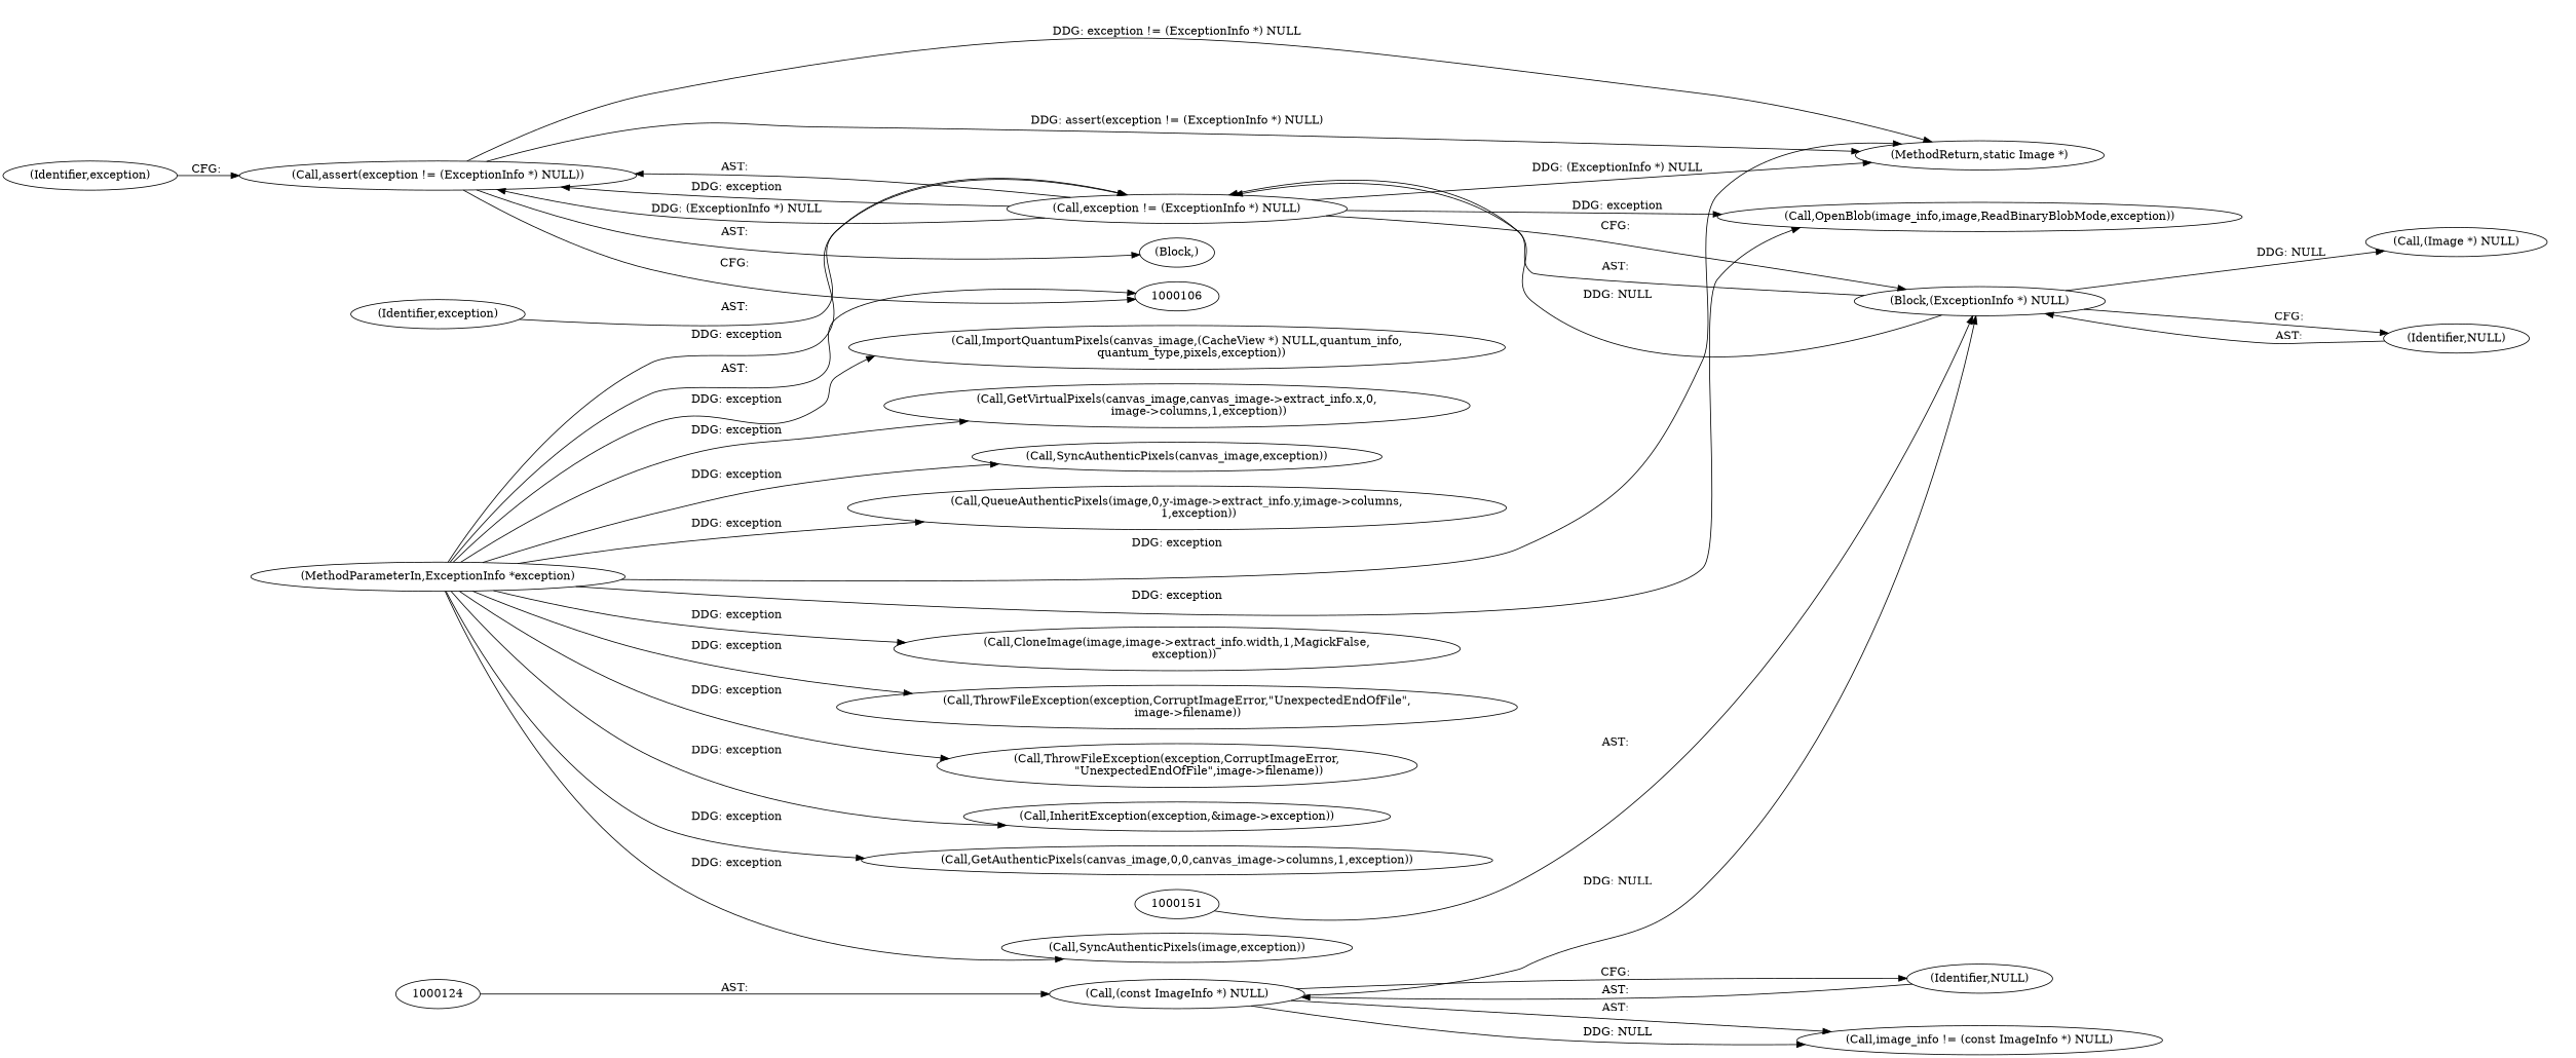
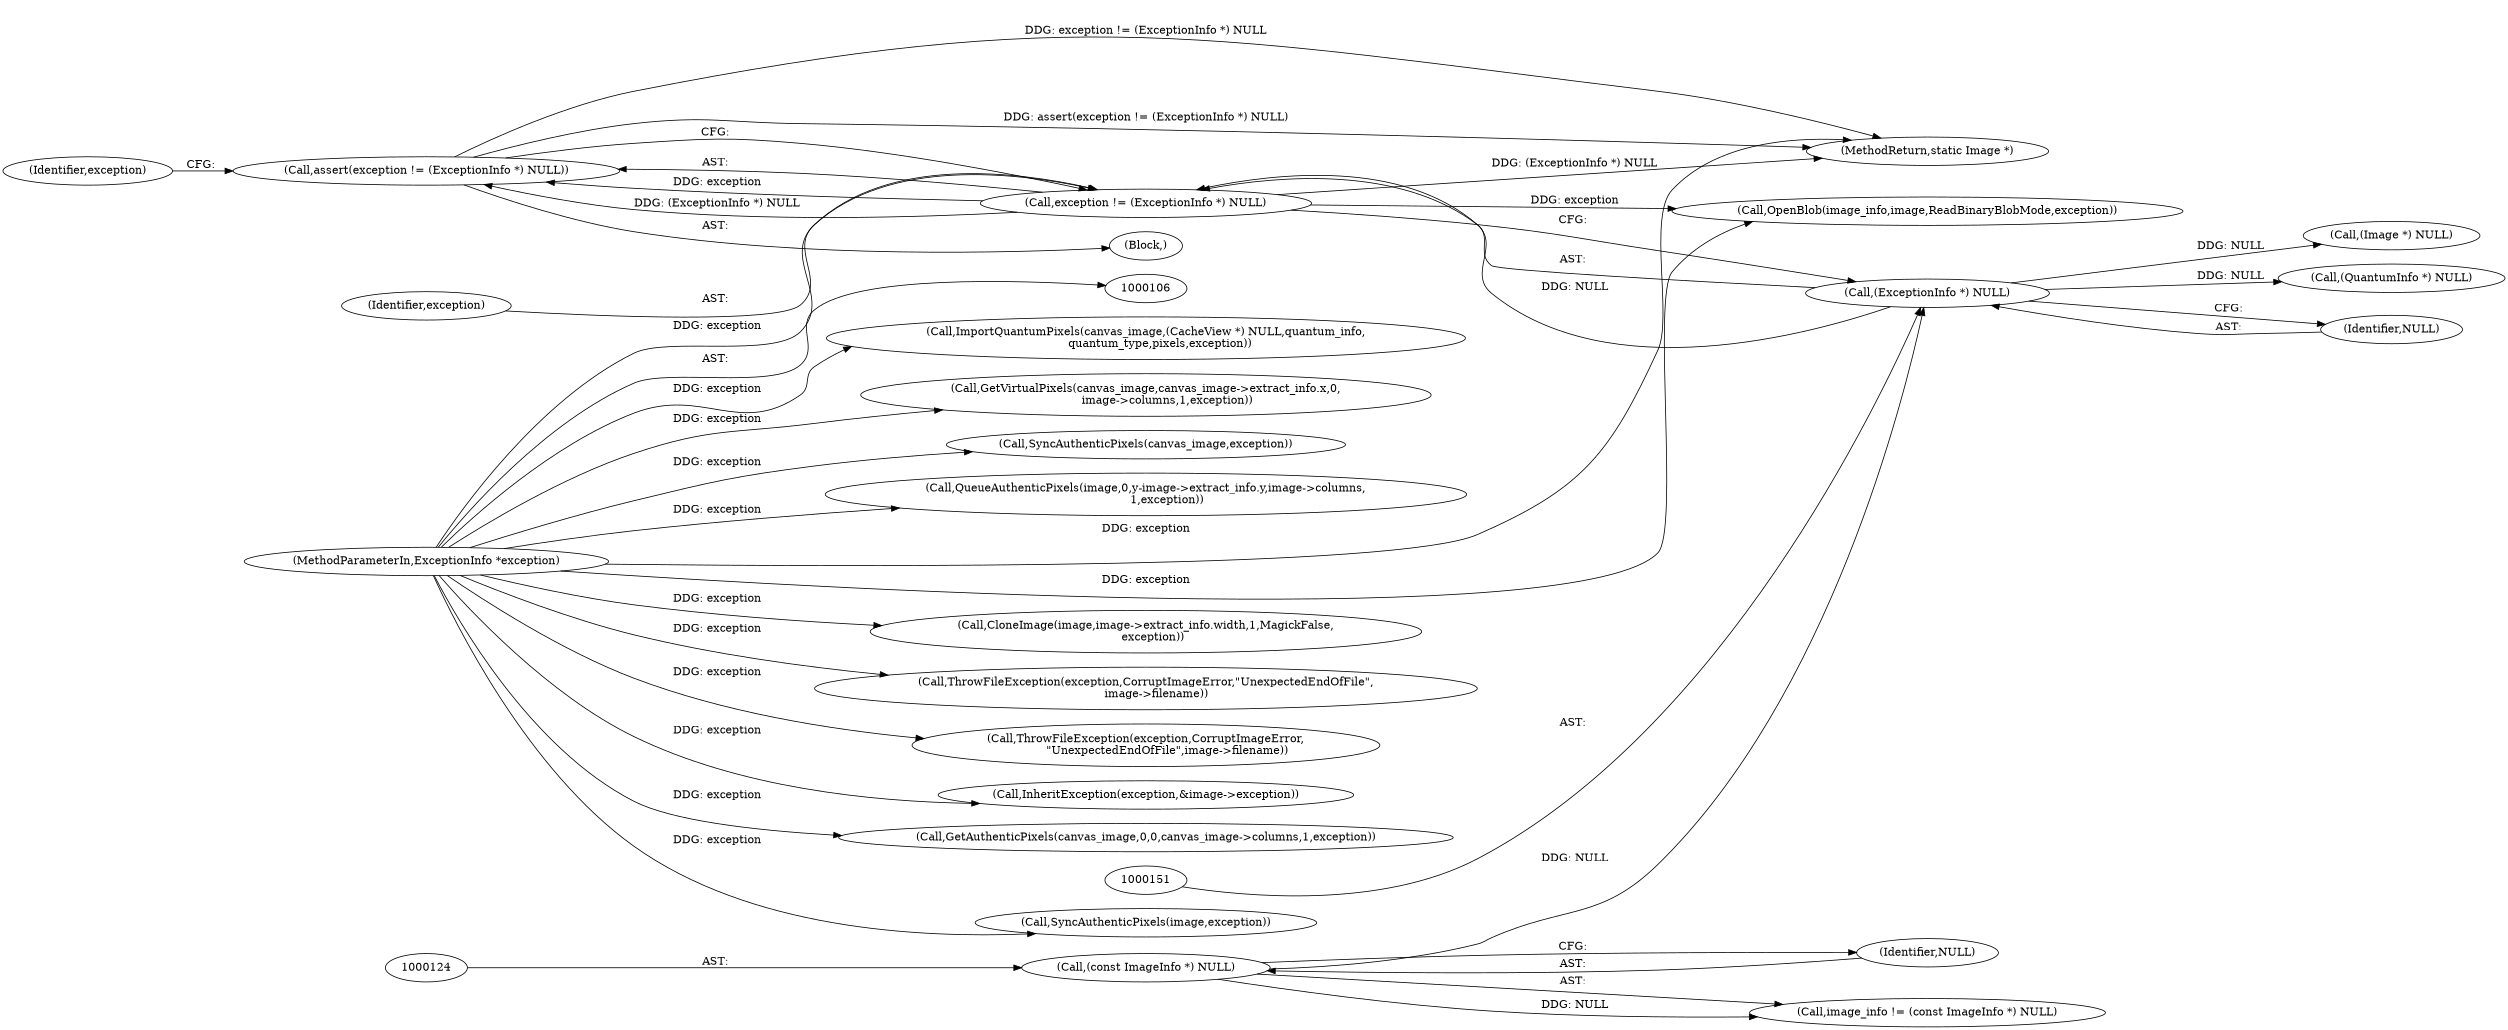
  digraph {
    rankdir=LR
    n1 [label="(Call,assert(exception != (ExceptionInfo *) NULL))"]
    n2 [label="(Call,exception != (ExceptionInfo *) NULL)"]
    n3 [label="(Block,)"]
    n4 [label="(MethodReturn,static Image *)"]
-   n5 [label="(Block,(ExceptionInfo *) NULL)"]
+   n5 [label="(Call,(ExceptionInfo *) NULL)"]
    n6 [label="(Call,OpenBlob(image_info,image,ReadBinaryBlobMode,exception))"]
    n7 [label="(Call,(Image *) NULL)"]
+   n8 [label="(Call,(QuantumInfo *) NULL)"]
    n9 [label="(Identifier,NULL)"]
    n10 [label="(MethodParameterIn,ExceptionInfo *exception)"]
    n11 [label="(Call,CloneImage(image,image->extract_info.width,1,MagickFalse,\n    exception))"]
    n12 [label="(Call,ThrowFileException(exception,CorruptImageError,\"UnexpectedEndOfFile\",\n      image->filename))"]
    n13 [label="(Call,ThrowFileException(exception,CorruptImageError,\n            \"UnexpectedEndOfFile\",image->filename))"]
    n14 [label="(Call,InheritException(exception,&image->exception))"]
    n15 [label="(Call,GetAuthenticPixels(canvas_image,0,0,canvas_image->columns,1,exception))"]
    n16 [label="(Call,SyncAuthenticPixels(image,exception))"]
    n17 [label="(Call,ImportQuantumPixels(canvas_image,(CacheView *) NULL,quantum_info,\n        quantum_type,pixels,exception))"]
    n18 [label="(Call,GetVirtualPixels(canvas_image,canvas_image->extract_info.x,0,\n            image->columns,1,exception))"]
    n19 [label="(Call,SyncAuthenticPixels(canvas_image,exception))"]
    n20 [label="(Call,QueueAuthenticPixels(image,0,y-image->extract_info.y,image->columns,\n            1,exception))"]
    1000106
    n22 [label="(Call,(const ImageInfo *) NULL)"]
    n23 [label="(Identifier,NULL)"]
    n24 [label="(Call,image_info != (const ImageInfo *) NULL)"]
    n25 [label="(Identifier,exception)"]
    n26 [label="(Identifier,exception)"]
    1000151
    1000124
-   n1 -> 1000106 [label="CFG: "]
+   n1 -> n2 [label="CFG: "]
    n1 -> n3 [label="AST: "]
    n1 -> n4 [label="DDG: exception != (ExceptionInfo *) NULL"]
    n1 -> n4 [label="DDG: assert(exception != (ExceptionInfo *) NULL)"]
    n2 -> n1 [label="AST: "]
    n2 -> n1 [label="DDG: exception"]
    n2 -> n1 [label="DDG: (ExceptionInfo *) NULL"]
    n2 -> n4 [label="DDG: (ExceptionInfo *) NULL"]
    n2 -> n5 [label="CFG: "]
    n2 -> n6 [label="DDG: exception"]
    n5 -> n2 [label="AST: "]
    n5 -> n2 [label="DDG: NULL"]
    n5 -> n7 [label="DDG: NULL"]
+   n5 -> n8 [label="DDG: NULL"]
    n5 -> n9 [label="CFG: "]
    n9 -> n5 [label="AST: "]
    n10 -> n2 [label="DDG: exception"]
    n10 -> n4 [label="DDG: exception"]
    n10 -> n6 [label="DDG: exception"]
    n10 -> n11 [label="DDG: exception"]
    n10 -> n12 [label="DDG: exception"]
    n10 -> n13 [label="DDG: exception"]
    n10 -> n14 [label="DDG: exception"]
    n10 -> n15 [label="DDG: exception"]
    n10 -> n16 [label="DDG: exception"]
    n10 -> n17 [label="DDG: exception"]
    n10 -> n18 [label="DDG: exception"]
    n10 -> n19 [label="DDG: exception"]
    n10 -> n20 [label="DDG: exception"]
    n10 -> 1000106 [label="AST: "]
    n22 -> n5 [label="DDG: NULL"]
    n22 -> n23 [label="CFG: "]
    n22 -> n24 [label="AST: "]
    n22 -> n24 [label="DDG: NULL"]
    n23 -> n22 [label="AST: "]
    n25 -> n2 [label="AST: "]
    n26 -> n1 [label="CFG: "]
    1000151 -> n5 [label="AST: "]
    1000124 -> n22 [label="AST: "]
  }
